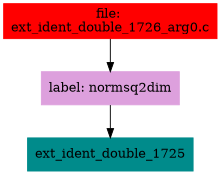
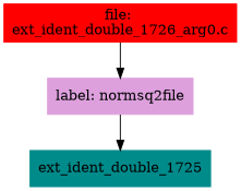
  digraph {
    node [shape=box style=filled]
    n1 [color=red label="file: \next_ident_double_1726_arg0.c"]
-   n2 [color=plum label="label: normsq2dim"]
+   n2 [color=plum label="label: normsq2file"]
    n3 [color=cyan4 label=ext_ident_double_1725]
    n1 -> n2
    n2 -> n3
  }
